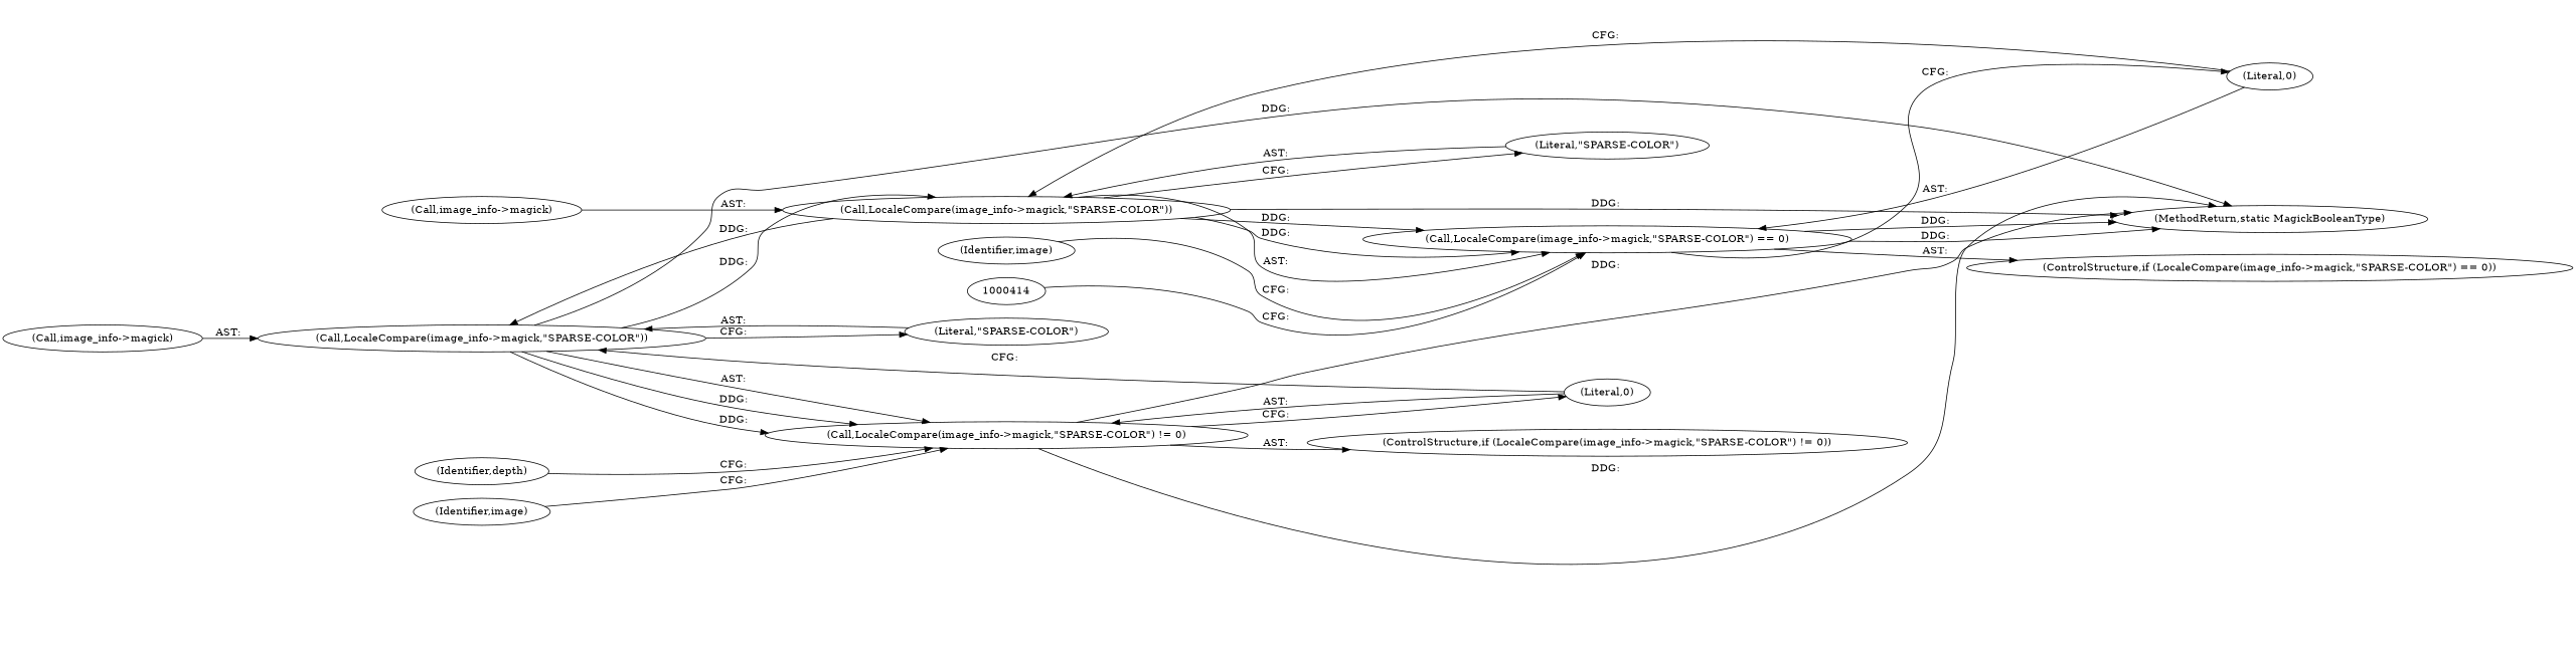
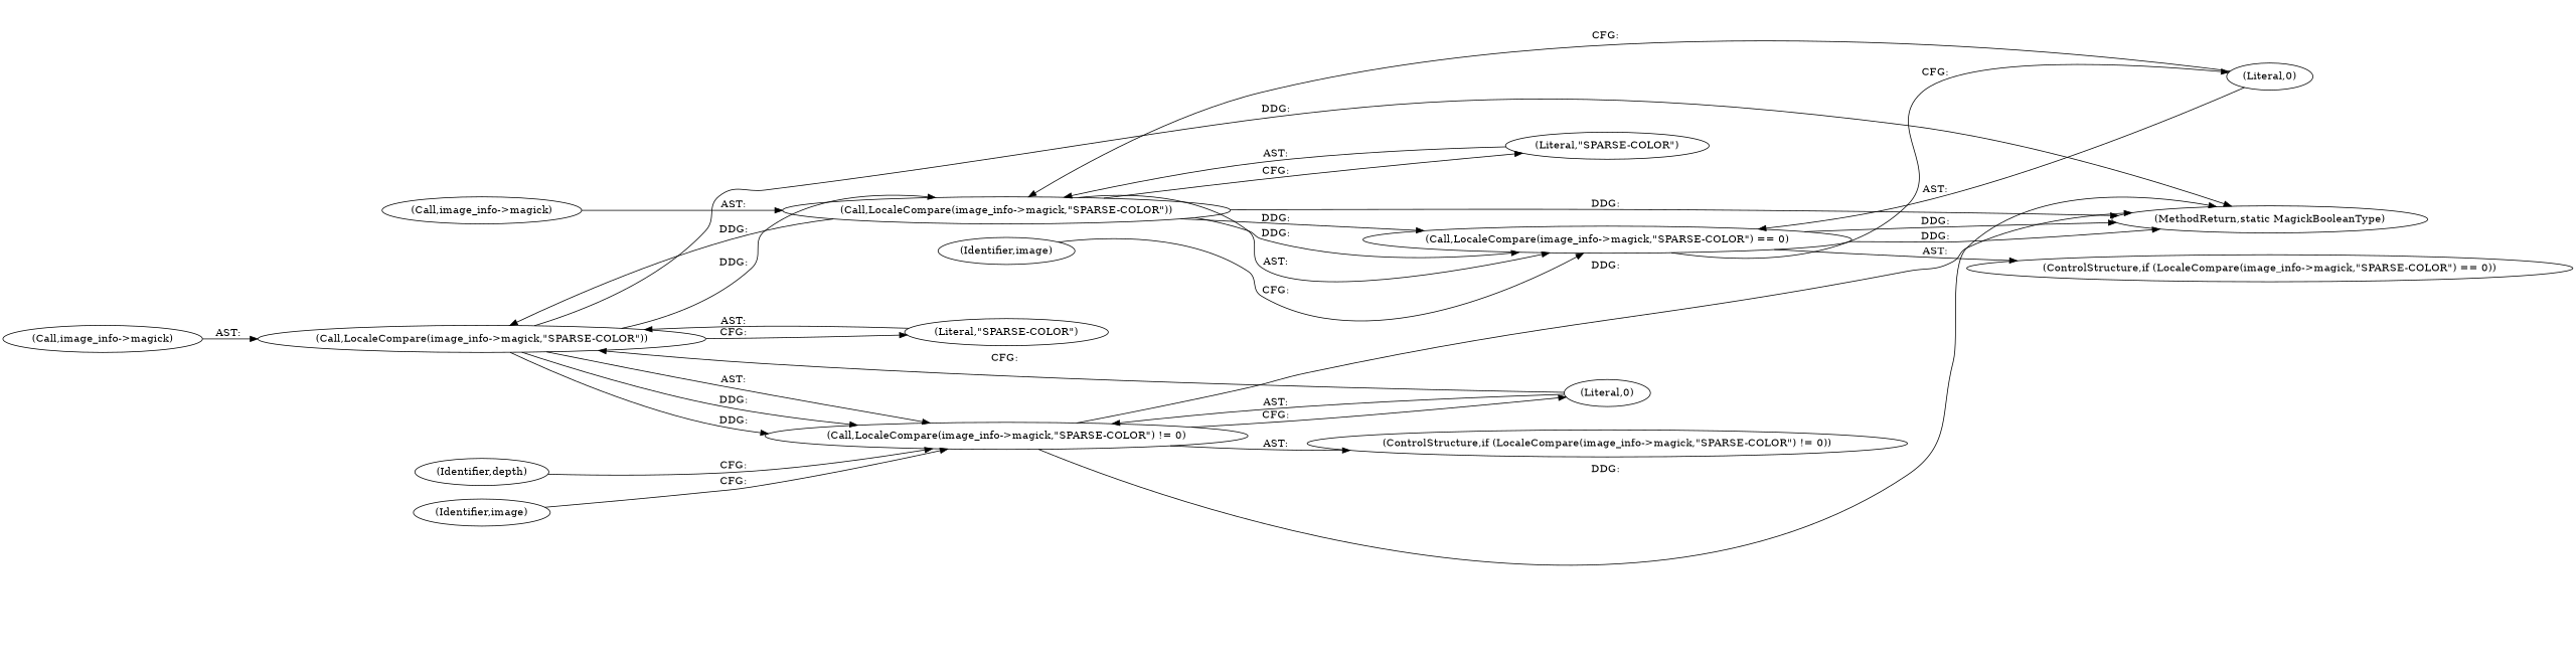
  digraph {
    rankdir=LR
    n1 [label="(Call,LocaleCompare(image_info->magick,\"SPARSE-COLOR\"))"]
    n2 [label="(Call,LocaleCompare(image_info->magick,\"SPARSE-COLOR\"))"]
    n3 [label="(Call,LocaleCompare(image_info->magick,\"SPARSE-COLOR\") != 0)"]
    n4 [label="(MethodReturn,static MagickBooleanType)"]
    n5 [label="(Literal,\"SPARSE-COLOR\")"]
    n6 [label="(Call,LocaleCompare(image_info->magick,\"SPARSE-COLOR\") == 0)"]
    n7 [label="(Literal,\"SPARSE-COLOR\")"]
    n8 [label="(ControlStructure,if (LocaleCompare(image_info->magick,\"SPARSE-COLOR\") != 0))"]
    n9 [label="(Literal,0)"]
    n10 [label="(Literal,0)"]
    n11 [label="(ControlStructure,if (LocaleCompare(image_info->magick,\"SPARSE-COLOR\") == 0))"]
    n12 [label="(Call,image_info->magick)"]
    n13 [label="(Identifier,depth)"]
    n14 [label="(Identifier,image)"]
    n15 [label="(Call,image_info->magick)"]
    n16 [label="(Identifier,image)"]
-   1000414
    n1 -> n2 [label="DDG: "]
    n1 -> n3 [label="AST: "]
    n1 -> n3 [label="DDG: "]
    n1 -> n3 [label="DDG: "]
    n1 -> n4 [label="DDG: "]
    n1 -> n5 [label="CFG: "]
    n2 -> n1 [label="DDG: "]
    n2 -> n4 [label="DDG: "]
    n2 -> n6 [label="AST: "]
    n2 -> n6 [label="DDG: "]
    n2 -> n6 [label="DDG: "]
    n2 -> n7 [label="CFG: "]
    n3 -> n4 [label="DDG: "]
    n3 -> n4 [label="DDG: "]
    n3 -> n8 [label="AST: "]
    n3 -> n9 [label="CFG: "]
    n5 -> n1 [label="AST: "]
    n6 -> n4 [label="DDG: "]
    n6 -> n4 [label="DDG: "]
    n6 -> n10 [label="CFG: "]
    n6 -> n11 [label="AST: "]
    n7 -> n2 [label="AST: "]
    n9 -> n1 [label="CFG: "]
    n9 -> n3 [label="AST: "]
    n10 -> n2 [label="CFG: "]
    n10 -> n6 [label="AST: "]
    n12 -> n1 [label="AST: "]
    n13 -> n3 [label="CFG: "]
    n14 -> n6 [label="CFG: "]
    n15 -> n2 [label="AST: "]
    n16 -> n3 [label="CFG: "]
-   1000414 -> n6 [label="CFG: "]
  }
